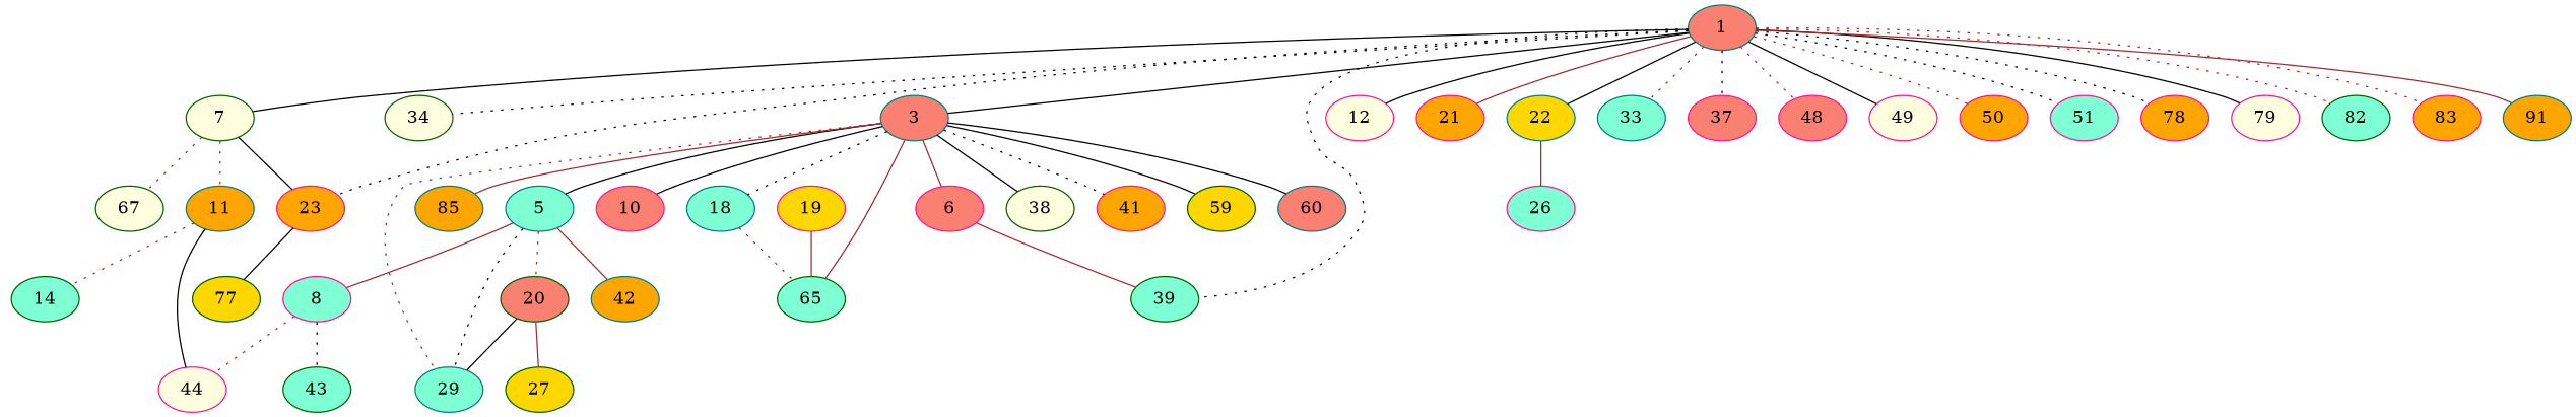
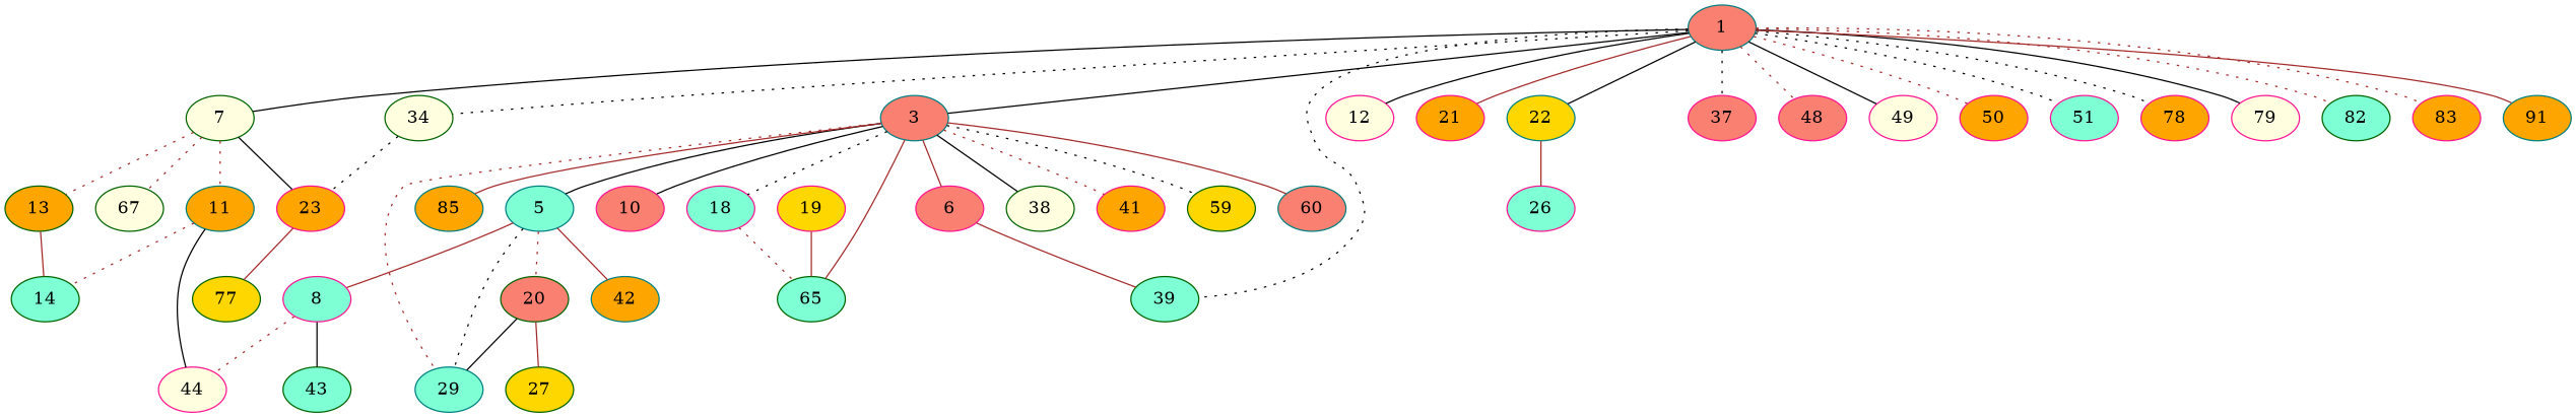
  graph {
    node [color=deeppink fillcolor=aquamarine style=filled]
    edge [color=black style=solid]
    1 [color=teal fillcolor=salmon super="+2+47"]
    3 [color=teal fillcolor=salmon super="+4+15+9"]
    7 [color=darkgreen fillcolor=lightyellow super="+16+31+80+73"]
    12 [fillcolor=lightyellow]
    21 [fillcolor=orange]
    22 [color=teal fillcolor=gold]
    23 [fillcolor=orange super="+30"]
-   33 [color=teal]
    34 [color=darkgreen fillcolor=lightyellow]
    37 [fillcolor=salmon]
    39 [color=darkgreen super="+56"]
    48 [fillcolor=salmon]
    49 [fillcolor=lightyellow]
    50 [fillcolor=orange]
    51
    78 [fillcolor=orange]
    79 [fillcolor=lightyellow]
    82 [color=darkgreen]
    83 [fillcolor=orange]
    91 [color=teal fillcolor=orange]
    5 [color=teal super="+74+76+63+84+40"]
    6 [fillcolor=salmon super="+28"]
    10 [fillcolor=salmon super="+70"]
-   18 [color=teal super="+35+67+71"]
+   18 [super="+35+67+71"]
    29 [color=teal super="+55+72"]
    38 [color=darkgreen fillcolor=lightyellow]
    41 [fillcolor=orange]
    59 [color=darkgreen fillcolor=gold]
    60 [color=teal fillcolor=salmon]
    65 [color=darkgreen super="+88"]
    85 [color=teal fillcolor=orange]
    11 [color=teal fillcolor=orange super="+57+66+89+53+25+24"]
+   13 [color=darkgreen fillcolor=orange]
    n34 [color=darkgreen fillcolor=lightyellow label=67]
    26
    77 [color=darkgreen fillcolor=gold]
    8 [super="+32+46+87"]
    20 [color=darkgreen fillcolor=salmon]
    42 [color=teal fillcolor=orange]
    43 [color=darkgreen]
    44 [fillcolor=lightyellow]
    19 [fillcolor=gold]
    27 [color=darkgreen fillcolor=gold]
    14 [color=darkgreen]
    1 -- 3
    1 -- 7
    1 -- 12
    1 -- 21 [color=brown]
    1 -- 22
-   1 -- 23 [style=dotted]
-   1 -- 33 [color=brown style=dotted]
+   34 -- 23 [style=dotted]
    1 -- 34 [style=dotted]
    1 -- 37 [style=dotted]
    1 -- 39 [style=dotted]
    1 -- 48 [color=brown style=dotted]
    1 -- 49
    1 -- 50 [color=brown style=dotted]
    1 -- 51 [style=dotted]
    1 -- 78 [style=dotted]
    1 -- 79
    1 -- 82 [color=brown style=dotted]
    1 -- 83 [color=brown style=dotted]
    1 -- 91 [color=brown]
    3 -- 5
    3 -- 6 [color=brown]
    3 -- 10
    3 -- 18 [style=dotted]
    3 -- 29 [color=brown style=dotted]
    3 -- 38
-   3 -- 41 [style=dotted]
-   3 -- 59
-   3 -- 60
+   3 -- 41 [color=brown style=dotted]
+   3 -- 59 [style=dotted]
+   3 -- 60 [color=brown]
    3 -- 65 [color=brown]
    3 -- 85 [color=brown]
    7 -- 23
    7 -- 11 [color=brown style=dotted]
+   7 -- 13 [color=brown style=dotted]
    7 -- n34 [color=brown style=dotted]
    22 -- 26 [color=brown]
-   23 -- 77
+   23 -- 77 [color=brown]
    5 -- 29 [style=dotted]
    5 -- 8 [color=brown]
    5 -- 20 [color=brown style=dotted]
    5 -- 42 [color=brown]
    6 -- 39 [color=brown]
    18 -- 65 [color=brown style=dotted]
    11 -- 44
    11 -- 14 [color=brown style=dotted]
-   8 -- 43 [style=dotted]
+   13 -- 14 [color=brown]
+   8 -- 43
    8 -- 44 [color=brown style=dotted]
    20 -- 29
    20 -- 27 [color=brown]
    19 -- 65 [color=brown]
  }
